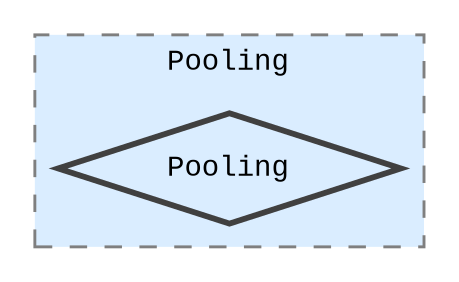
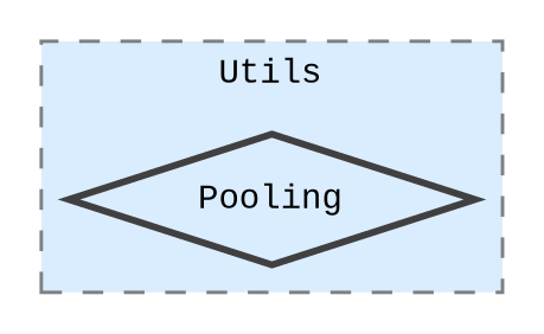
  digraph {
    compound=true
    rankdir=LR
    fontname="Liberation Mono"
    n1 [color=grey25 fillcolor="#daedff" fontname="Liberation Mono" fontsize=10 height=0.2 label=Pooling shape=diamond style="filled,bold" width=0.4]
    subgraph cluster_1 {
      bgcolor="#daedff"
      fontsize=10
-     label=Pooling
+     label=Utils
      pencolor=grey50
      style="filled,dashed"
      n1
    }
  }
